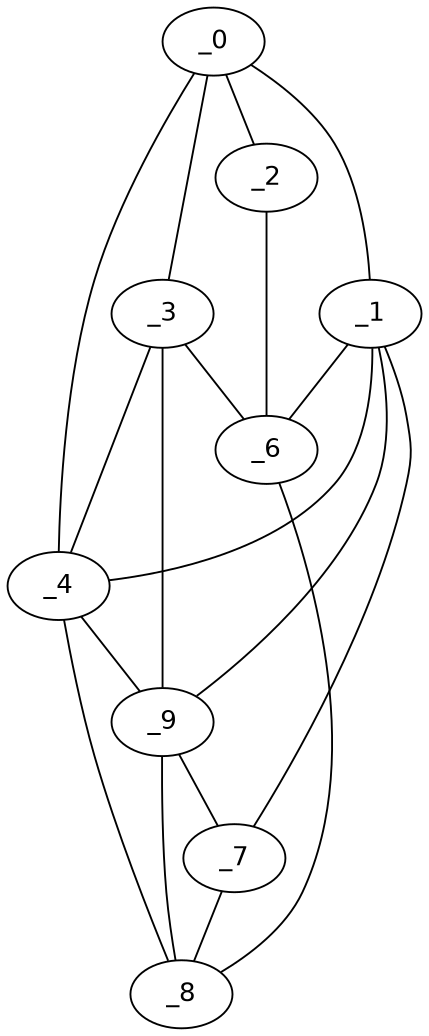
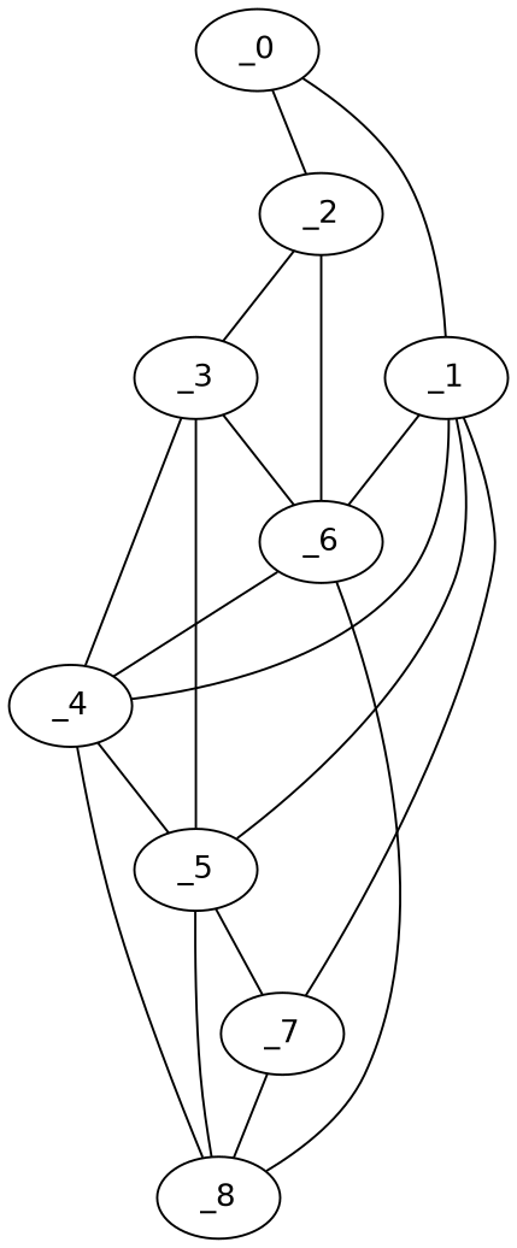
  graph {
    fontname="DejaVu Sans"
    node [fontname="DejaVu Sans"]
    edge [fontname="DejaVu Sans" valence=1]
    _0 [x=4 y=98]
    _1 [x=9 y=110]
    _2 [x=58 y=46]
    _4 [x=65 y=58]
-   _5 [x=95 y=78 label=_9]
+   _5 [x=95 y=78]
    _7 [x=115 y=104]
    _6 [x=101 y=17]
    _3 [x=64 y=49]
    _8 [x=126 y=43]
    _0 -- _1
    _0 -- _2
-   _0 -- _4 [valence=2]
+   _6 -- _4 [valence=2]
    _1 -- _4
    _1 -- _5 [valence=2]
    _1 -- _7
    _1 -- _6 [valence=2]
    _2 -- _6
-   _0 -- _3 [valence=2]
+   _2 -- _3 [valence=2]
    _4 -- _5 [valence=2]
    _5 -- _7
    _5 -- _8 [valence=2]
    _7 -- _8
    _6 -- _8
    _3 -- _4 [valence=2]
    _3 -- _5
    _3 -- _6
    _8 -- _4 [valence=2]
  }
